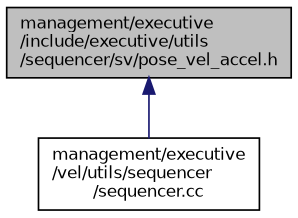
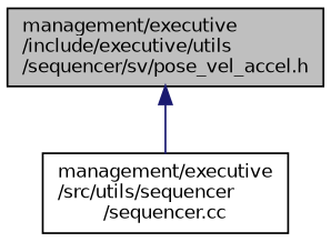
  digraph {
    node [color=black fontname=Helvetica fontsize=10 shape=record style=filled]
    n1 [fillcolor=grey75 fontcolor=black height=0.2 label="management/executive\l/include/executive/utils\l/sequencer/sv/pose_vel_accel.h" width=0.4]
-   n2 [fillcolor=white height=0.2 label="management/executive\l/vel/utils/sequencer\l/sequencer.cc" width=0.4]
+   n2 [fillcolor=white height=0.2 label="management/executive\l/src/utils/sequencer\l/sequencer.cc" width=0.4]
    n1 -> n2 [color=midnightblue dir=back fontname=Helvetica fontsize=10 labelfontname=Helvetica labelfontsize=10 style=solid]
  }
